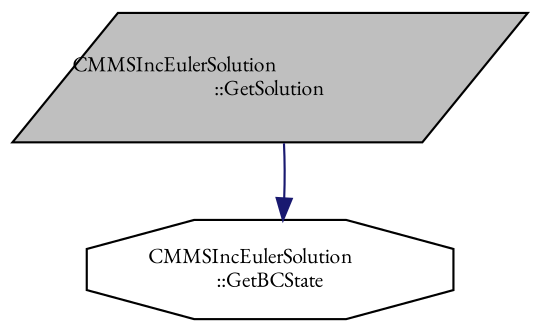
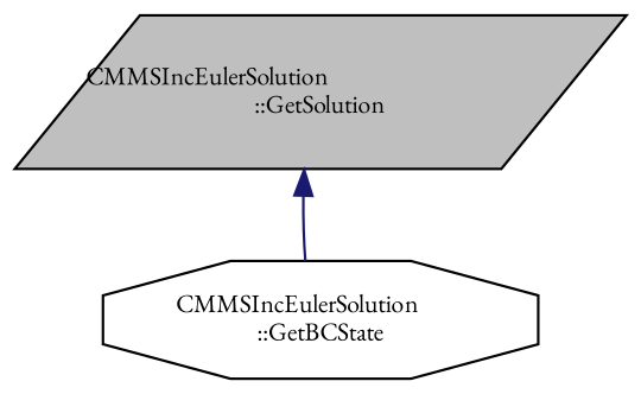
  digraph {
    rankdir=TB
    fontname="EB Garamond"
    node [color=black fontname="EB Garamond" fontsize=10 style=filled]
    n1 [fillcolor=grey75 fontcolor=black height=0.2 label="CMMSIncEulerSolution\l::GetSolution" shape=parallelogram width=0.4]
    n2 [fillcolor=white height=0.2 label="CMMSIncEulerSolution\l::GetBCState" shape=octagon width=0.4]
-   n2 -> n1 [color=midnightblue dir=back fontname="EB Garamond" fontsize=10 labelfontname=Helvetica labelfontsize=10 style=solid]
+   n1 -> n2 [color=midnightblue dir=back fontname="EB Garamond" fontsize=10 labelfontname=Helvetica labelfontsize=10 style=solid]
  }
